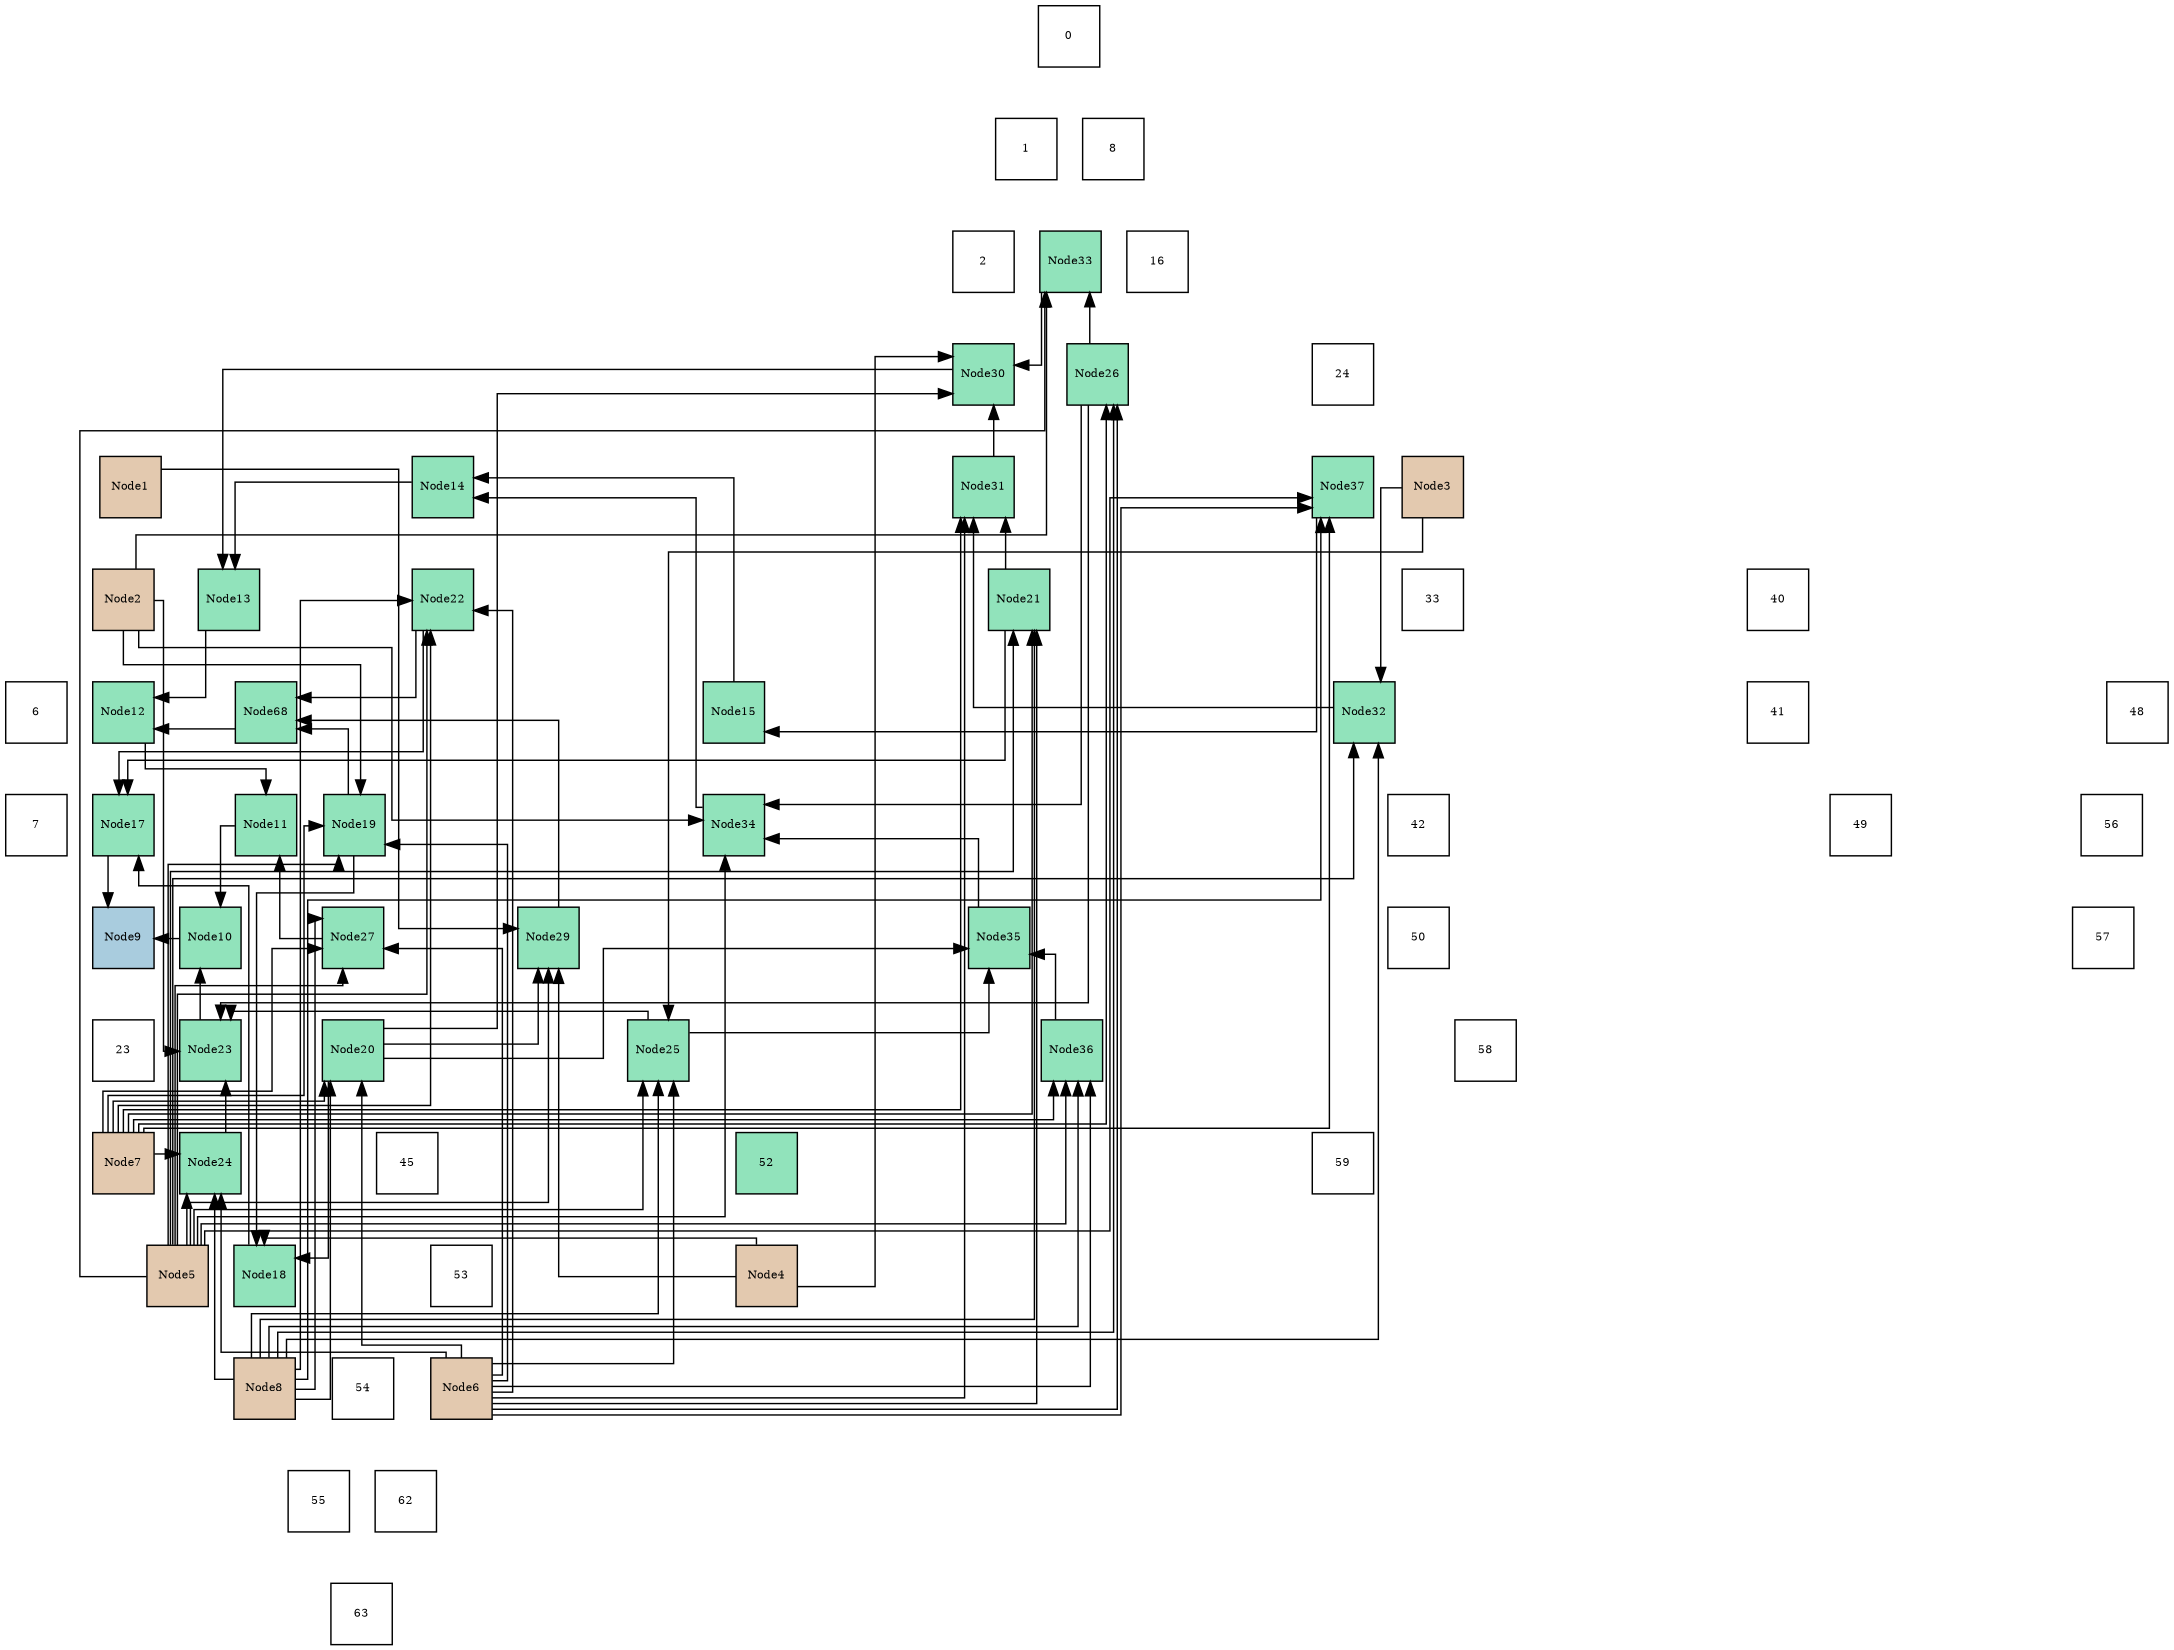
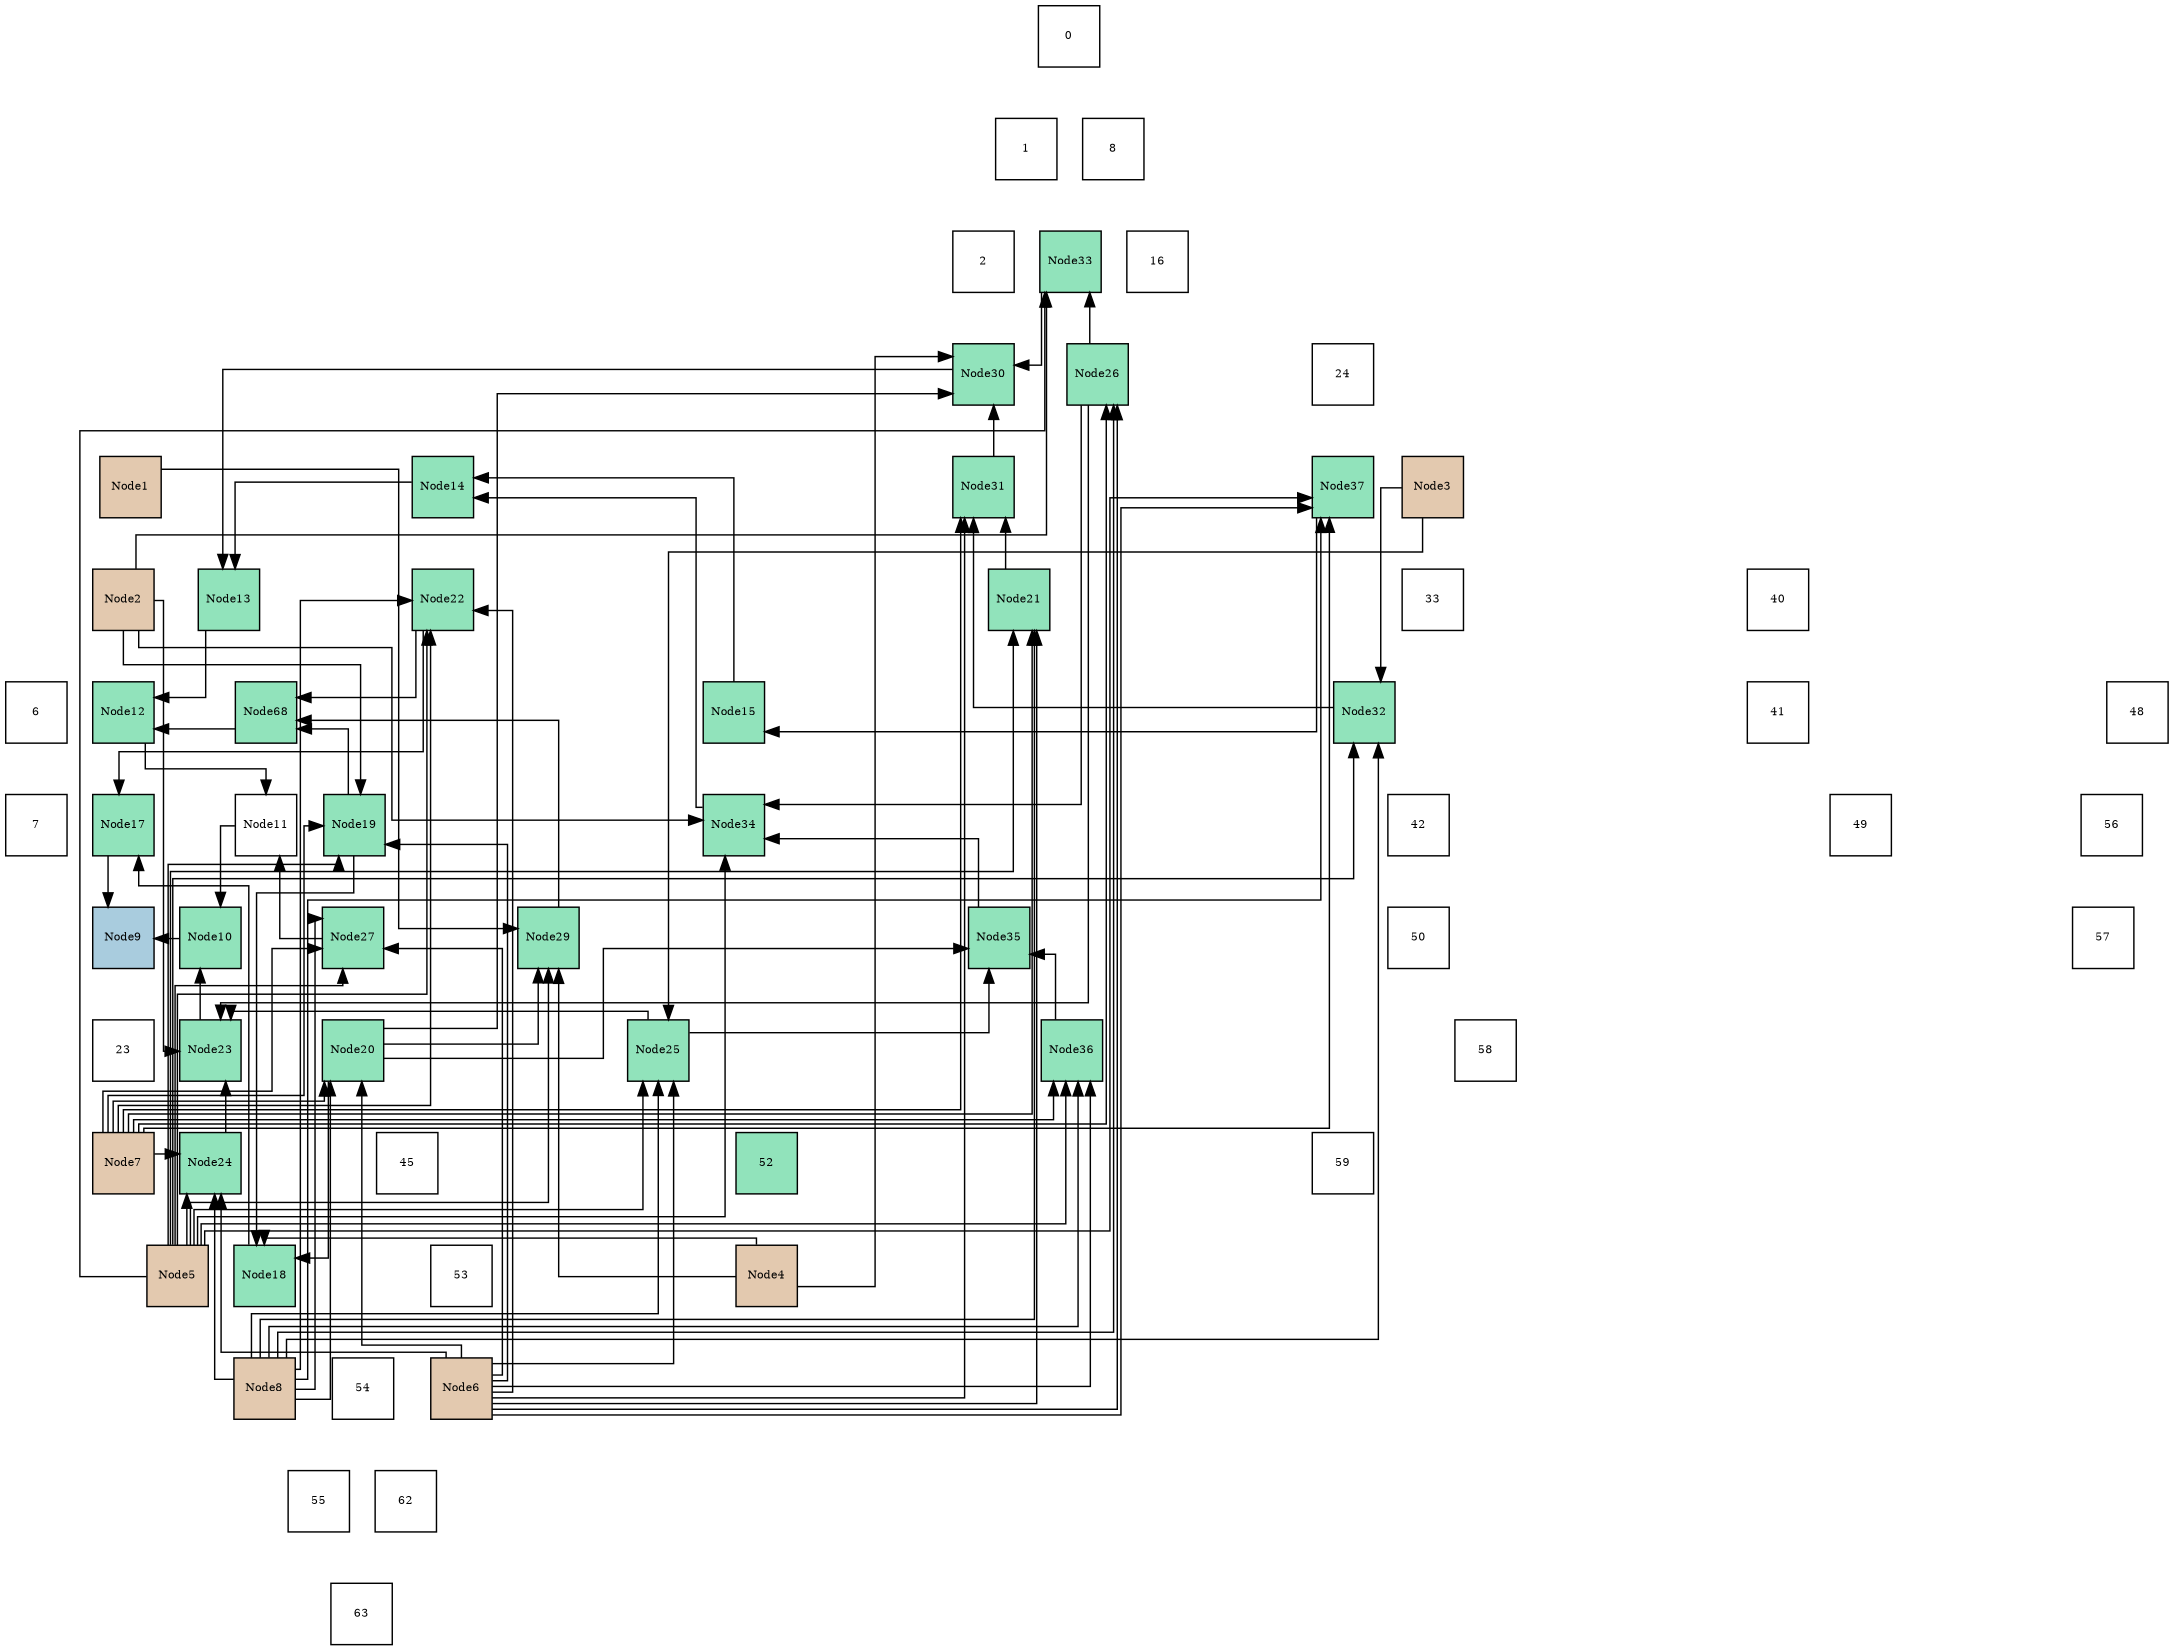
  digraph {
    rank=same
    rankdir=TB
    splines=ortho
    node [fillcolor="#91e3bb" fixedsize=true fontsize=8 shape=square style=filled]
    edge [constraint=true style=invis]
    n1 [fillcolor="#ffffff" label=0 width=0.6]
    n2 [fillcolor="#ffffff" label=1 width=0.6]
    n3 [fillcolor="#ffffff" label=8 width=0.6]
    n4 [fillcolor="#ffffff" label=2 width=0.6]
    n5 [label=Node33 width=0.6]
    n6 [fillcolor="#ffffff" label=16 width=0.6]
    n7 [label=Node30 width=0.6]
    n8 [label=Node26 width=0.6]
    n9 [label=Node14 width=0.6]
    n10 [label=Node13 width=0.6]
    n11 [label=Node31 width=0.6]
    n12 [fillcolor="#e3c9af" label=Node1 width=0.6]
    n13 [fillcolor="#e3c9af" label=Node2 width=0.6]
    n14 [label=Node29 width=0.6]
    n15 [label=Node22 width=0.6]
    n16 [fillcolor="#ffffff" label=6 width=0.6]
    n17 [label=Node12 width=0.6]
    n18 [label=Node19 width=0.6]
    n19 [label=Node23 width=0.6]
    n20 [label=Node34 width=0.6]
    n21 [label=Node68 width=0.6]
    n22 [label=Node20 width=0.6]
    n23 [label=Node25 width=0.6]
    n24 [fillcolor="#ffffff" label=7 width=0.6]
    n25 [label=Node17 width=0.6]
-   n26 [label=Node11 width=0.6]
+   n26 [fillcolor="#ffffff" label=Node11 width=0.6]
    n27 [label=Node27 width=0.6]
    n28 [label=Node18 width=0.6]
    n29 [label=Node10 width=0.6]
    n30 [fillcolor="#e3c9af" label=Node7 width=0.6]
    n31 [label=Node24 width=0.6]
    n32 [label=Node35 width=0.6]
    n33 [fillcolor="#a9ccde" label=Node9 width=0.6]
    n34 [fillcolor="#ffffff" label=23 width=0.6]
    n35 [fillcolor="#ffffff" label=24 width=0.6]
    n36 [label=Node37 width=0.6]
    n37 [label=Node21 width=0.6]
    n38 [label=Node15 width=0.6]
    n39 [fillcolor="#e3c9af" label=Node3 width=0.6]
    n40 [fillcolor="#ffffff" label=33 width=0.6]
    n41 [label=Node32 width=0.6]
    n42 [fillcolor="#e3c9af" label=Node5 width=0.6]
    n43 [label=Node36 width=0.6]
    n44 [fillcolor="#ffffff" label=40 width=0.6]
    n45 [fillcolor="#ffffff" label=41 width=0.6]
    n46 [fillcolor="#ffffff" label=42 width=0.6]
    n47 [fillcolor="#e3c9af" label=Node8 width=0.6]
    n48 [fillcolor="#ffffff" label=54 width=0.6]
    n49 [fillcolor="#ffffff" label=45 width=0.6]
    n50 [label=52 width=0.6]
    n51 [fillcolor="#ffffff" label=59 width=0.6]
    n52 [fillcolor="#ffffff" label=48 width=0.6]
    n53 [fillcolor="#ffffff" label=49 width=0.6]
    n54 [fillcolor="#ffffff" label=50 width=0.6]
    n55 [fillcolor="#ffffff" label=53 width=0.6]
    n56 [fillcolor="#ffffff" label=55 width=0.6]
    n57 [fillcolor="#ffffff" label=56 width=0.6]
    n58 [fillcolor="#ffffff" label=57 width=0.6]
    n59 [fillcolor="#ffffff" label=58 width=0.6]
    n60 [fillcolor="#e3c9af" label=Node4 width=0.6]
    n61 [fillcolor="#e3c9af" label=Node6 width=0.6]
    n62 [fillcolor="#ffffff" label=62 width=0.6]
    n63 [fillcolor="#ffffff" label=63 width=0.6]
    n1 -> n2
    n1 -> n3
    n2 -> n4
    n2 -> n5
    n3 -> n5
    n3 -> n6
    n4 -> n7
    n5 -> n7 [constraint=false style=vis]
    n5 -> n7
    n5 -> n8
    n6 -> n8
    n6 -> n35
    n7 -> n9
    n7 -> n10 [constraint=false style=vis]
    n7 -> n11
    n8 -> n5 [constraint=false style=vis]
    n8 -> n11
    n8 -> n19 [constraint=false style=vis]
    n8 -> n20 [constraint=false style=vis]
    n8 -> n36
    n9 -> n10 [constraint=false style=vis]
    n9 -> n10
    n9 -> n15
    n10 -> n17 [constraint=false style=vis]
    n10 -> n17
    n10 -> n21
    n11 -> n7 [constraint=false style=vis]
    n11 -> n15
    n11 -> n37
    n12 -> n10
    n12 -> n13
    n12 -> n14 [constraint=false style=vis]
    n13 -> n5 [constraint=false style=vis]
    n13 -> n16
    n13 -> n17
    n13 -> n18 [constraint=false style=vis]
    n13 -> n19 [constraint=false style=vis]
    n13 -> n20 [constraint=false style=vis]
    n14 -> n21 [constraint=false style=vis]
    n14 -> n22
    n14 -> n23
    n15 -> n21 [constraint=false style=vis]
    n15 -> n21
    n15 -> n25 [constraint=false style=vis]
    n15 -> n38
    n16 -> n24
    n16 -> n25
    n17 -> n25
    n17 -> n26 [constraint=false style=vis]
    n17 -> n26
    n18 -> n14
    n18 -> n21 [constraint=false style=vis]
    n18 -> n27
    n18 -> n28 [constraint=false style=vis]
    n19 -> n29 [constraint=false style=vis]
    n19 -> n30
    n19 -> n31
    n20 -> n9 [constraint=false style=vis]
    n20 -> n14
    n20 -> n32
    n21 -> n17 [constraint=false style=vis]
    n21 -> n18
    n21 -> n26
    n22 -> n7 [constraint=false style=vis]
    n22 -> n14 [constraint=false style=vis]
    n22 -> n28 [constraint=false style=vis]
    n22 -> n31
    n22 -> n32 [constraint=false style=vis]
    n22 -> n49
    n23 -> n19 [constraint=false style=vis]
    n23 -> n32 [constraint=false style=vis]
    n23 -> n49
    n23 -> n50
    n24 -> n33
    n25 -> n29
    n25 -> n33 [constraint=false style=vis]
    n25 -> n33
    n26 -> n27
    n26 -> n29 [constraint=false style=vis]
    n26 -> n29
    n27 -> n19
    n27 -> n22
    n27 -> n26 [constraint=false style=vis]
    n28 -> n25 [constraint=false style=vis]
    n28 -> n47
    n28 -> n48
    n29 -> n19
    n29 -> n33 [constraint=false style=vis]
    n29 -> n34
    n30 -> n8 [constraint=false style=vis]
    n30 -> n11 [constraint=false style=vis]
    n30 -> n15 [constraint=false style=vis]
    n30 -> n18 [constraint=false style=vis]
    n30 -> n22 [constraint=false style=vis]
    n30 -> n27 [constraint=false style=vis]
    n30 -> n31 [constraint=false style=vis]
    n30 -> n36 [constraint=false style=vis]
    n30 -> n37 [constraint=false style=vis]
    n30 -> n42
    n30 -> n43 [constraint=false style=vis]
    n31 -> n19 [constraint=false style=vis]
    n31 -> n28
    n31 -> n42
    n32 -> n20 [constraint=false style=vis]
    n32 -> n23
    n32 -> n43
    n33 -> n34
    n34 -> n30
    n35 -> n36
    n35 -> n39
    n36 -> n37
    n36 -> n38 [constraint=false style=vis]
    n36 -> n40
    n37 -> n11 [constraint=false style=vis]
-   n37 -> n25 [constraint=false style=vis]
    n37 -> n38
    n37 -> n41
    n38 -> n9 [constraint=false style=vis]
    n38 -> n18
    n38 -> n20
    n39 -> n23 [constraint=false style=vis]
    n39 -> n40
    n39 -> n41 [constraint=false style=vis]
    n39 -> n44
    n40 -> n41
    n40 -> n45
    n41 -> n11 [constraint=false style=vis]
    n41 -> n20
    n41 -> n46
    n42 -> n5 [constraint=false style=vis]
    n42 -> n14 [constraint=false style=vis]
    n42 -> n15 [constraint=false style=vis]
    n42 -> n18 [constraint=false style=vis]
    n42 -> n20 [constraint=false style=vis]
    n42 -> n23 [constraint=false style=vis]
    n42 -> n27 [constraint=false style=vis]
    n42 -> n31 [constraint=false style=vis]
    n42 -> n36 [constraint=false style=vis]
    n42 -> n37 [constraint=false style=vis]
    n42 -> n41 [constraint=false style=vis]
    n42 -> n43 [constraint=false style=vis]
    n42 -> n47
    n43 -> n32 [constraint=false style=vis]
    n43 -> n50
    n43 -> n51
    n44 -> n45
    n44 -> n52
    n45 -> n46
    n45 -> n53
    n46 -> n32
    n46 -> n54
    n47 -> n8 [constraint=false style=vis]
    n47 -> n15 [constraint=false style=vis]
    n47 -> n22 [constraint=false style=vis]
    n47 -> n23 [constraint=false style=vis]
    n47 -> n27 [constraint=false style=vis]
    n47 -> n31 [constraint=false style=vis]
    n47 -> n36 [constraint=false style=vis]
    n47 -> n37 [constraint=false style=vis]
    n47 -> n41 [constraint=false style=vis]
    n47 -> n43 [constraint=false style=vis]
    n47 -> n56
    n48 -> n56
    n48 -> n62
    n49 -> n28
    n49 -> n55
    n50 -> n55
    n50 -> n60
    n51 -> n60
    n52 -> n53
    n52 -> n57
    n53 -> n54
    n53 -> n58
    n54 -> n43
    n54 -> n59
    n55 -> n48
    n55 -> n61
    n56 -> n63
    n57 -> n58
    n58 -> n59
    n59 -> n51
    n60 -> n7 [constraint=false style=vis]
    n60 -> n14 [constraint=false style=vis]
    n60 -> n28 [constraint=false style=vis]
    n60 -> n61
    n61 -> n8 [constraint=false style=vis]
    n61 -> n11 [constraint=false style=vis]
    n61 -> n15 [constraint=false style=vis]
    n61 -> n18 [constraint=false style=vis]
    n61 -> n22 [constraint=false style=vis]
    n61 -> n23 [constraint=false style=vis]
    n61 -> n27 [constraint=false style=vis]
    n61 -> n31 [constraint=false style=vis]
    n61 -> n36 [constraint=false style=vis]
    n61 -> n37 [constraint=false style=vis]
    n61 -> n43 [constraint=false style=vis]
    n61 -> n62
    n62 -> n63
  }
